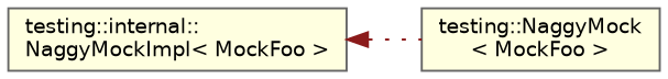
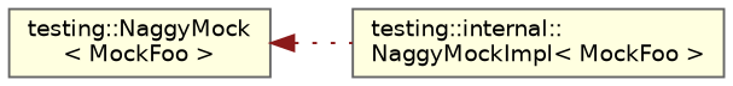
  digraph {
    rankdir=LR
    node [color=gray40 fillcolor=lightyellow fontname=Helvetica fontsize=10 shape=box style=filled]
    n1 [height=0.2 label="testing::internal::\lNaggyMockImpl\< MockFoo \>" width=0.4]
    n2 [height=0.2 label="testing::NaggyMock\l\< MockFoo \>" width=0.4]
-   n1 -> n2 [color=firebrick4 dir=back fontname=Helvetica fontsize=10 labelfontname=Helvetica labelfontsize=10 style=dotted]
+   n2 -> n1 [color=firebrick4 dir=back fontname=Helvetica fontsize=10 labelfontname=Helvetica labelfontsize=10 style=dotted]
  }
